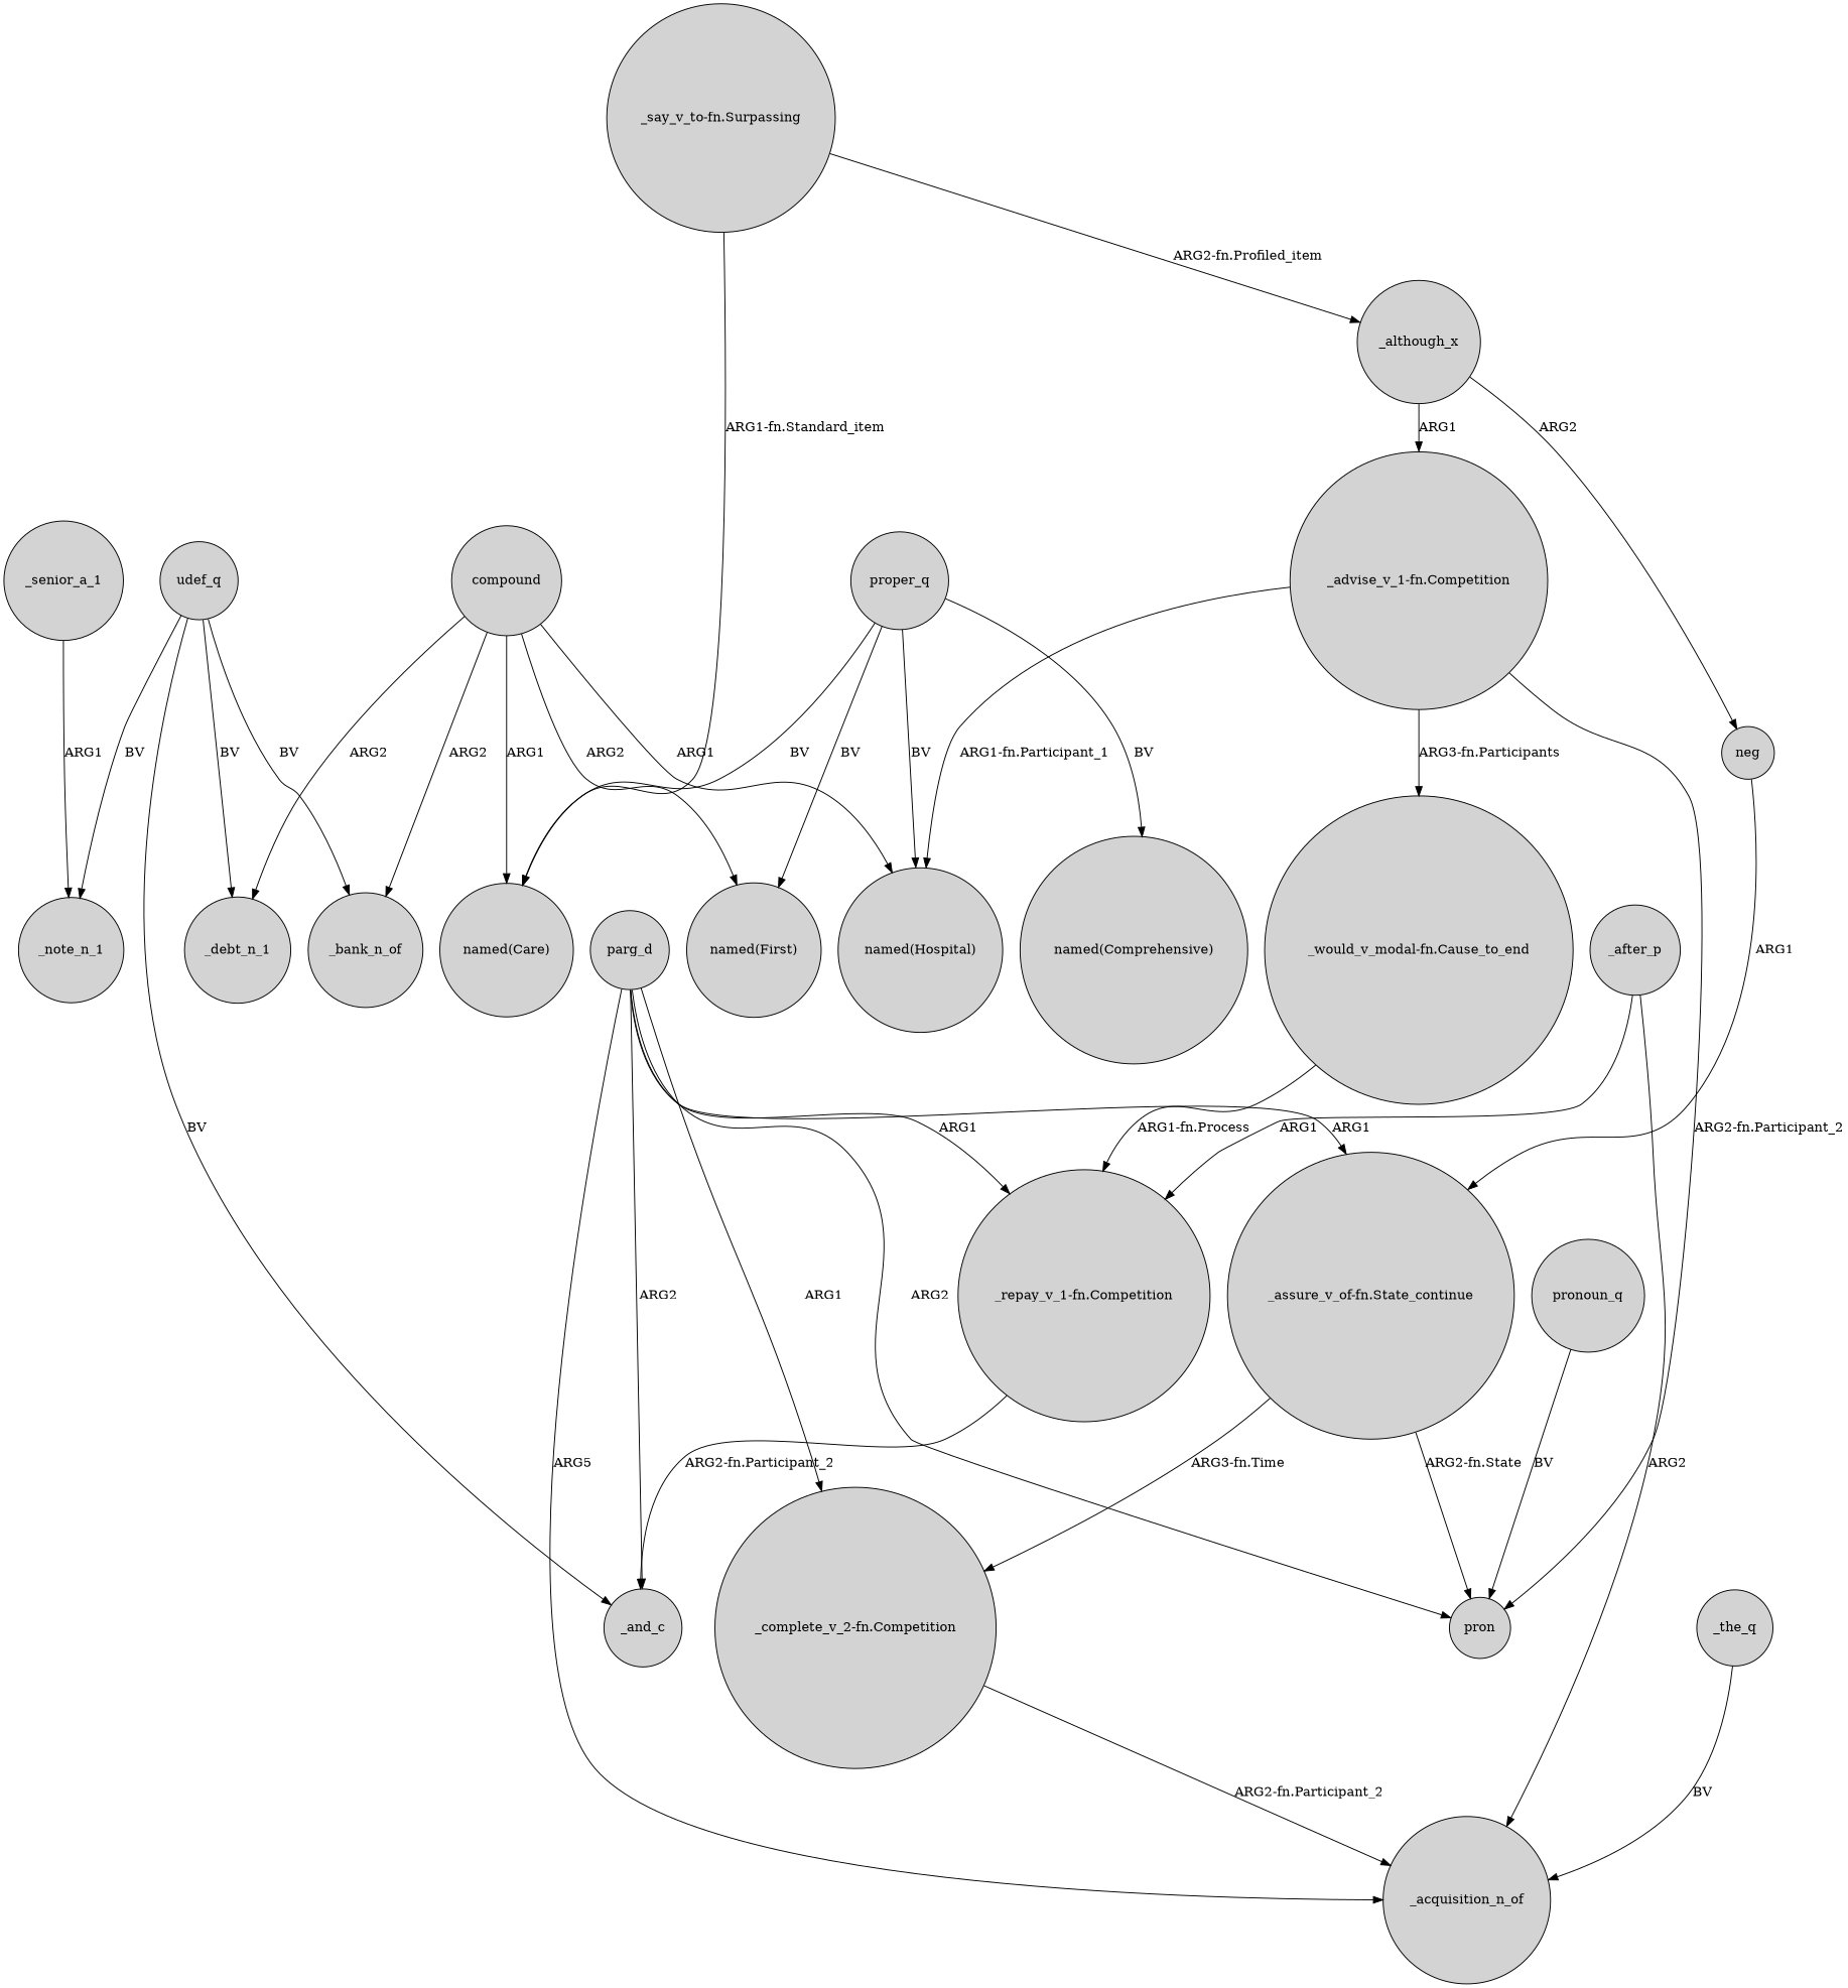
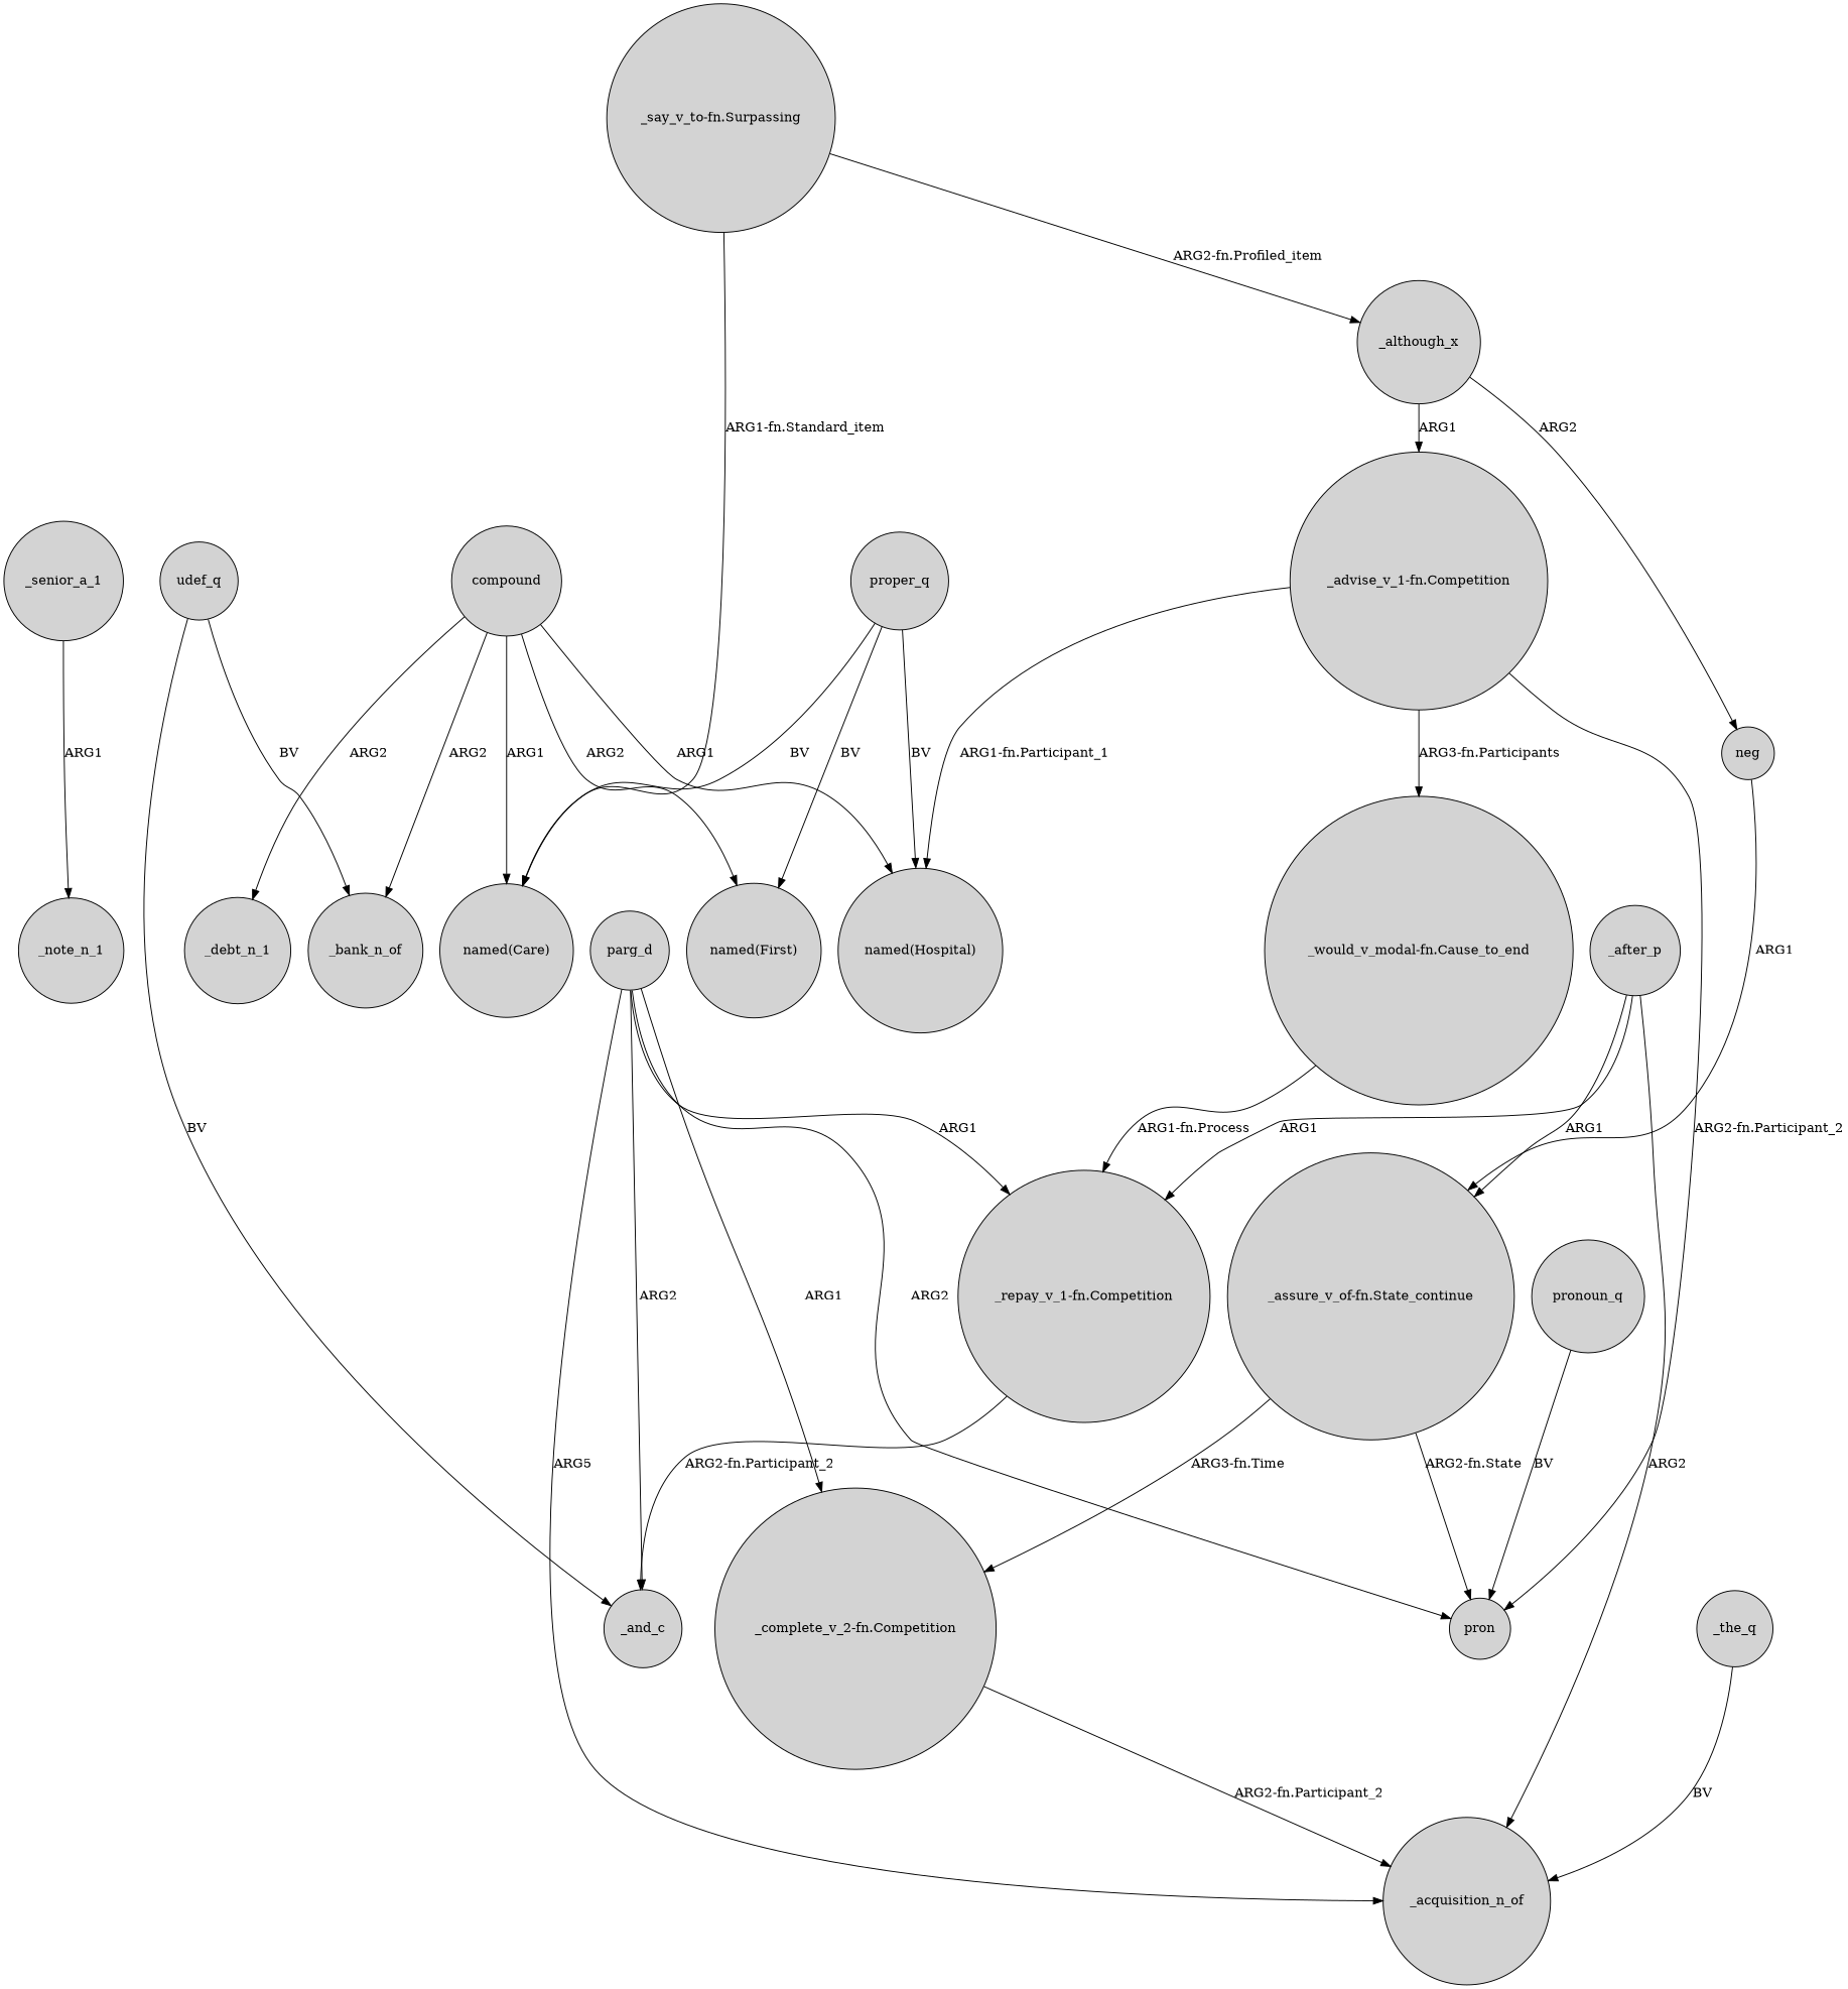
  digraph {
    node [shape=circle style=filled]
    _senior_a_1
    _note_n_1
    _after_p
    _acquisition_n_of
    "_repay_v_1-fn.Competition"
    _and_c
    parg_d
    "_assure_v_of-fn.State_continue"
    pron
    "_complete_v_2-fn.Competition"
    proper_q
    "named(Hospital)"
    "named(Care)"
    "named(First)"
-   "named(Comprehensive)"
    neg
    "_would_v_modal-fn.Cause_to_end"
    "_say_v_to-fn.Surpassing"
    _although_x
    "_advise_v_1-fn.Competition"
    udef_q
    _bank_n_of
    _debt_n_1
    _the_q
    pronoun_q
    compound
    _senior_a_1 -> _note_n_1 [label=ARG1]
    _after_p -> _acquisition_n_of [label=ARG2]
    _after_p -> "_repay_v_1-fn.Competition" [label=ARG1]
    "_repay_v_1-fn.Competition" -> _and_c [label="ARG2-fn.Participant_2"]
    parg_d -> _acquisition_n_of [label=ARG5]
    parg_d -> "_repay_v_1-fn.Competition" [label=ARG1]
    parg_d -> _and_c [label=ARG2]
-   parg_d -> "_assure_v_of-fn.State_continue" [label=ARG1]
+   _after_p -> "_assure_v_of-fn.State_continue" [label=ARG1]
    parg_d -> pron [label=ARG2]
    parg_d -> "_complete_v_2-fn.Competition" [label=ARG1]
    "_assure_v_of-fn.State_continue" -> pron [label="ARG2-fn.State"]
    "_assure_v_of-fn.State_continue" -> "_complete_v_2-fn.Competition" [label="ARG3-fn.Time"]
    "_complete_v_2-fn.Competition" -> _acquisition_n_of [label="ARG2-fn.Participant_2"]
    proper_q -> "named(Hospital)" [label=BV]
    proper_q -> "named(Care)" [label=BV]
    proper_q -> "named(First)" [label=BV]
-   proper_q -> "named(Comprehensive)" [label=BV]
    neg -> "_assure_v_of-fn.State_continue" [label=ARG1]
    "_would_v_modal-fn.Cause_to_end" -> "_repay_v_1-fn.Competition" [label="ARG1-fn.Process"]
    "_say_v_to-fn.Surpassing" -> "named(Care)" [label="ARG1-fn.Standard_item"]
    "_say_v_to-fn.Surpassing" -> _although_x [label="ARG2-fn.Profiled_item"]
    _although_x -> neg [label=ARG2]
    _although_x -> "_advise_v_1-fn.Competition" [label=ARG1]
    "_advise_v_1-fn.Competition" -> pron [label="ARG2-fn.Participant_2"]
    "_advise_v_1-fn.Competition" -> "named(Hospital)" [label="ARG1-fn.Participant_1"]
    "_advise_v_1-fn.Competition" -> "_would_v_modal-fn.Cause_to_end" [label="ARG3-fn.Participants"]
-   udef_q -> _note_n_1 [label=BV]
    udef_q -> _and_c [label=BV]
    udef_q -> _bank_n_of [label=BV]
-   udef_q -> _debt_n_1 [label=BV]
    _the_q -> _acquisition_n_of [label=BV]
    pronoun_q -> pron [label=BV]
    compound -> "named(Hospital)" [label=ARG1]
    compound -> "named(Care)" [label=ARG1]
    compound -> "named(First)" [label=ARG2]
    compound -> _bank_n_of [label=ARG2]
    compound -> _debt_n_1 [label=ARG2]
  }
